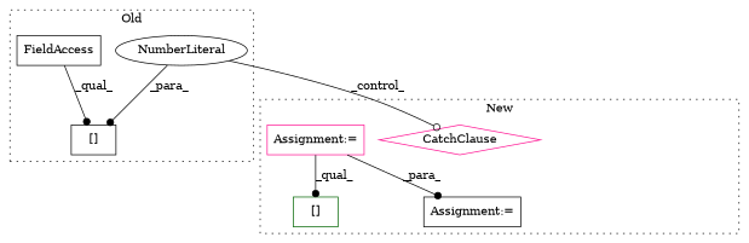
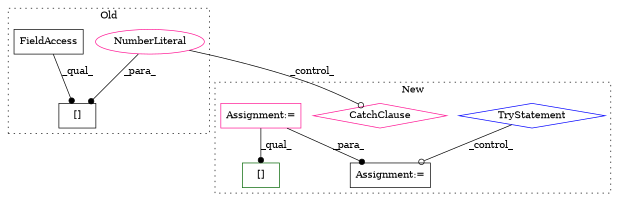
  digraph {
    node [a=7 color=black l=1 shape=box]
    edge [arrowhead=dot]
+   n1 [a=54 color=blue l=4 label=TryStatement s=5895 shape=diamond]
    n2 [a=12 color=deeppink l="17,2" label=CatchClause s="5949,5989" shape=diamond]
    n3 [l=2 label="Assignment:=" s=5920]
    n4 [color=deeppink label="Assignment:=" s=5533]
    n5 [a=2 color=darkgreen l="5,1" label="[]" s="5913,5919"]
    n6 [a=2 l="4,1" label="[]" s="7084,7089"]
    n7 [a=22 l=3 label=FieldAccess s=7084]
-   n8 [a=34 label=NumberLiteral s=7088 shape=ellipse]
+   n8 [a=34 color=deeppink label=NumberLiteral s=7088 shape=ellipse]
    subgraph cluster_1 {
      label=New
      style=dotted
+     n1
      n2
      n3
      n4
      n5
    }
    subgraph cluster_2 {
      label=Old
      style=dotted
      n6
      n7
      n8
    }
+   n1 -> n3 [arrowhead=odot label=_control_]
    n4 -> n3 [label=_para_]
    n4 -> n5 [label=_qual_]
    n7 -> n6 [label=_qual_]
    n8 -> n2 [arrowhead=odot label=_control_]
    n8 -> n6 [label=_para_]
  }
